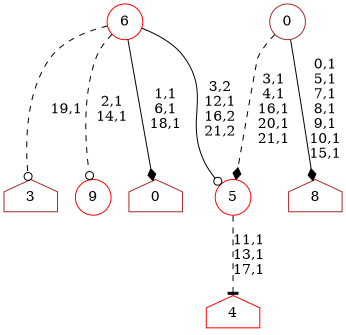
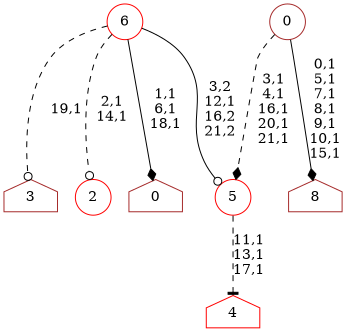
  digraph {
    node [color=red shape=house]
    edge [arrowhead=odot style=dashed]
    n1 [label=4]
    n2 [color=brown label=3]
-   n3 [label=9 shape=circle]
+   n3 [label=2 shape=circle]
    n4 [color=brown label=8]
    n5 [color=brown label=0]
    6 [shape=circle]
    5 [shape=circle]
    0 [color=brown shape=circle]
    6 -> n2 [label="19,1"]
    6 -> n3 [label="2,1\n14,1"]
    6 -> n5 [arrowhead=diamond label="1,1\n6,1\n18,1" style=solid]
    6 -> 5 [label="3,2\n12,1\n16,2\n21,2" style=solid]
    5 -> n1 [arrowhead=tee label="11,1\n13,1\n17,1"]
    0 -> n4 [arrowhead=diamond label="0,1\n5,1\n7,1\n8,1\n9,1\n10,1\n15,1" style=solid]
    0 -> 5 [arrowhead=diamond label="3,1\n4,1\n16,1\n20,1\n21,1"]
  }
